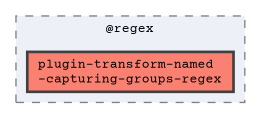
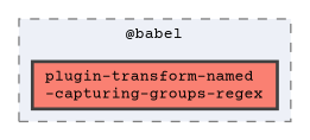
  digraph {
    compound=true
    fontname="Courier Prime"
    n1 [color=grey25 fillcolor=salmon fontname="Courier Prime" fontsize=10 height=0.2 label="plugin-transform-named\l-capturing-groups-regex" shape=box style="filled,bold" width=0.4]
    subgraph cluster_1 {
      bgcolor="#edf0f7"
      fontsize=10
-     label="@regex"
+     label="@babel"
      pencolor=grey50
      style="filled,dashed"
      n1
    }
  }
